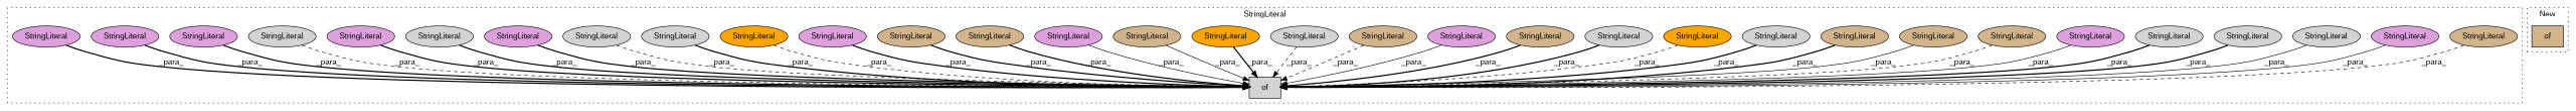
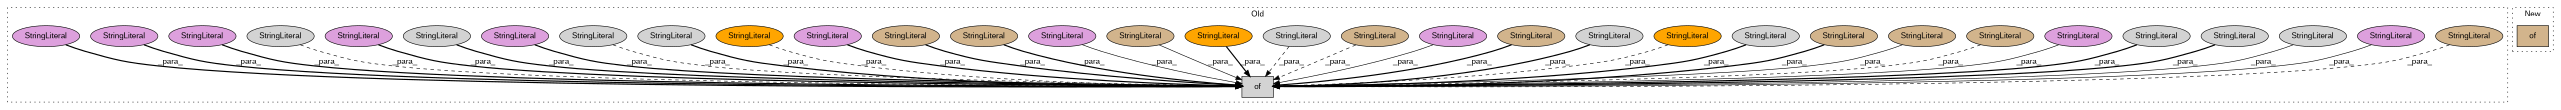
  digraph {
    fontname="Liberation Sans"
    node [a=45 l=3 shape=ellipse style=filled fillcolor=lightgrey fontname="Liberation Sans"]
    edge [style=bold fontname="Liberation Sans"]
    n1 [a=32 l="3,1" label=of s="78,554" shape=box]
    n2 [l=5 label=StringLiteral s=267 fillcolor=tan]
    n3 [label=StringLiteral s=291 fillcolor=plum]
    n4 [l=5 label=StringLiteral s=186]
    n5 [label=StringLiteral s=505]
    n6 [l=4 label=StringLiteral s=216]
    n7 [l=4 label=StringLiteral s=166 fillcolor=plum]
    n8 [label=StringLiteral s=192 fillcolor=tan]
    n9 [l=5 label=StringLiteral s=257 fillcolor=tan]
    n10 [label=StringLiteral s=90 fillcolor=tan]
    n11 [l=7 label=StringLiteral s=349]
    n12 [label=StringLiteral s=542 fillcolor=orange]
    n13 [label=StringLiteral s=277]
    n14 [label=StringLiteral s=357 fillcolor=tan]
    n15 [l=7 label=StringLiteral s=385 fillcolor=plum]
    n16 [label=StringLiteral s=323 fillcolor=tan]
    n17 [l=4 label=StringLiteral s=85]
    n18 [label=StringLiteral s=151 fillcolor=orange]
    n19 [label=StringLiteral s=263 fillcolor=tan]
    n20 [label=StringLiteral s=334 fillcolor=plum]
    n21 [l=7 label=StringLiteral s=433 fillcolor=tan]
    n22 [label=StringLiteral s=253 fillcolor=tan]
    n23 [l=8 label=StringLiteral s=470 fillcolor=plum]
    n24 [label=StringLiteral s=441 fillcolor=orange]
    n25 [label=StringLiteral s=212]
    n26 [l=6 label=StringLiteral s=175]
    n27 [l=6 label=StringLiteral s=94 fillcolor=plum]
    n28 [l=5 label=StringLiteral s=225]
    n29 [l=6 label=StringLiteral s=235 fillcolor=plum]
    n30 [label=StringLiteral s=417]
    n31 [label=StringLiteral s=182 fillcolor=plum]
    n32 [label=StringLiteral s=273 fillcolor=plum]
    n33 [label=StringLiteral s=101 fillcolor=plum]
    n34 [a=32 l="3,1" label=of s="78,655" shape=box fillcolor=tan]
    subgraph cluster_1 {
-     label=StringLiteral
+     label=Old
      style=dotted
      n1
      n2
      n3
      n4
      n5
      n6
      n7
      n8
      n9
      n10
      n11
      n12
      n13
      n14
      n15
      n16
      n17
      n18
      n19
      n20
      n21
      n22
      n23
      n24
      n25
      n26
      n27
      n28
      n29
      n30
      n31
      n32
      n33
    }
    subgraph cluster_2 {
      label=New
      style=dotted
      n34
    }
    n2 -> n1 [label=_para_ style=dashed]
    n3 -> n1 [label=_para_ style=solid]
    n4 -> n1 [label=_para_ style=solid]
    n5 -> n1 [label=_para_]
    n6 -> n1 [label=_para_]
    n7 -> n1 [label=_para_ style=solid]
    n8 -> n1 [label=_para_ style=dashed]
    n9 -> n1 [label=_para_ style=solid]
    n10 -> n1 [label=_para_]
    n11 -> n1 [label=_para_]
    n12 -> n1 [label=_para_ style=dashed]
    n13 -> n1 [label=_para_]
    n14 -> n1 [label=_para_]
    n15 -> n1 [label=_para_ style=solid]
    n16 -> n1 [label=_para_ style=dashed]
    n17 -> n1 [label=_para_ style=dashed]
    n18 -> n1 [label=_para_]
    n19 -> n1 [label=_para_ style=solid]
    n20 -> n1 [label=_para_ style=solid]
    n21 -> n1 [label=_para_]
    n22 -> n1 [label=_para_]
    n23 -> n1 [label=_para_]
    n24 -> n1 [label=_para_ style=dashed]
    n25 -> n1 [label=_para_]
    n26 -> n1 [label=_para_ style=dashed]
    n27 -> n1 [label=_para_]
    n28 -> n1 [label=_para_]
    n29 -> n1 [label=_para_]
    n30 -> n1 [label=_para_ style=dashed]
    n31 -> n1 [label=_para_]
    n32 -> n1 [label=_para_]
    n33 -> n1 [label=_para_]
  }
